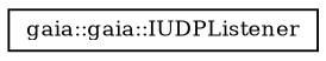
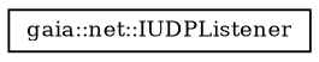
  digraph {
    rankdir=LR
    fontname="DejaVu Serif"
-   n1 [color=black fillcolor=white fontname="DejaVu Serif" fontsize=10 height=0.2 label="gaia::gaia::IUDPListener" shape=record style=filled width=0.4]
+   n1 [color=black fillcolor=white fontname="DejaVu Serif" fontsize=10 height=0.2 label="gaia::net::IUDPListener" shape=record style=filled width=0.4]
  }
